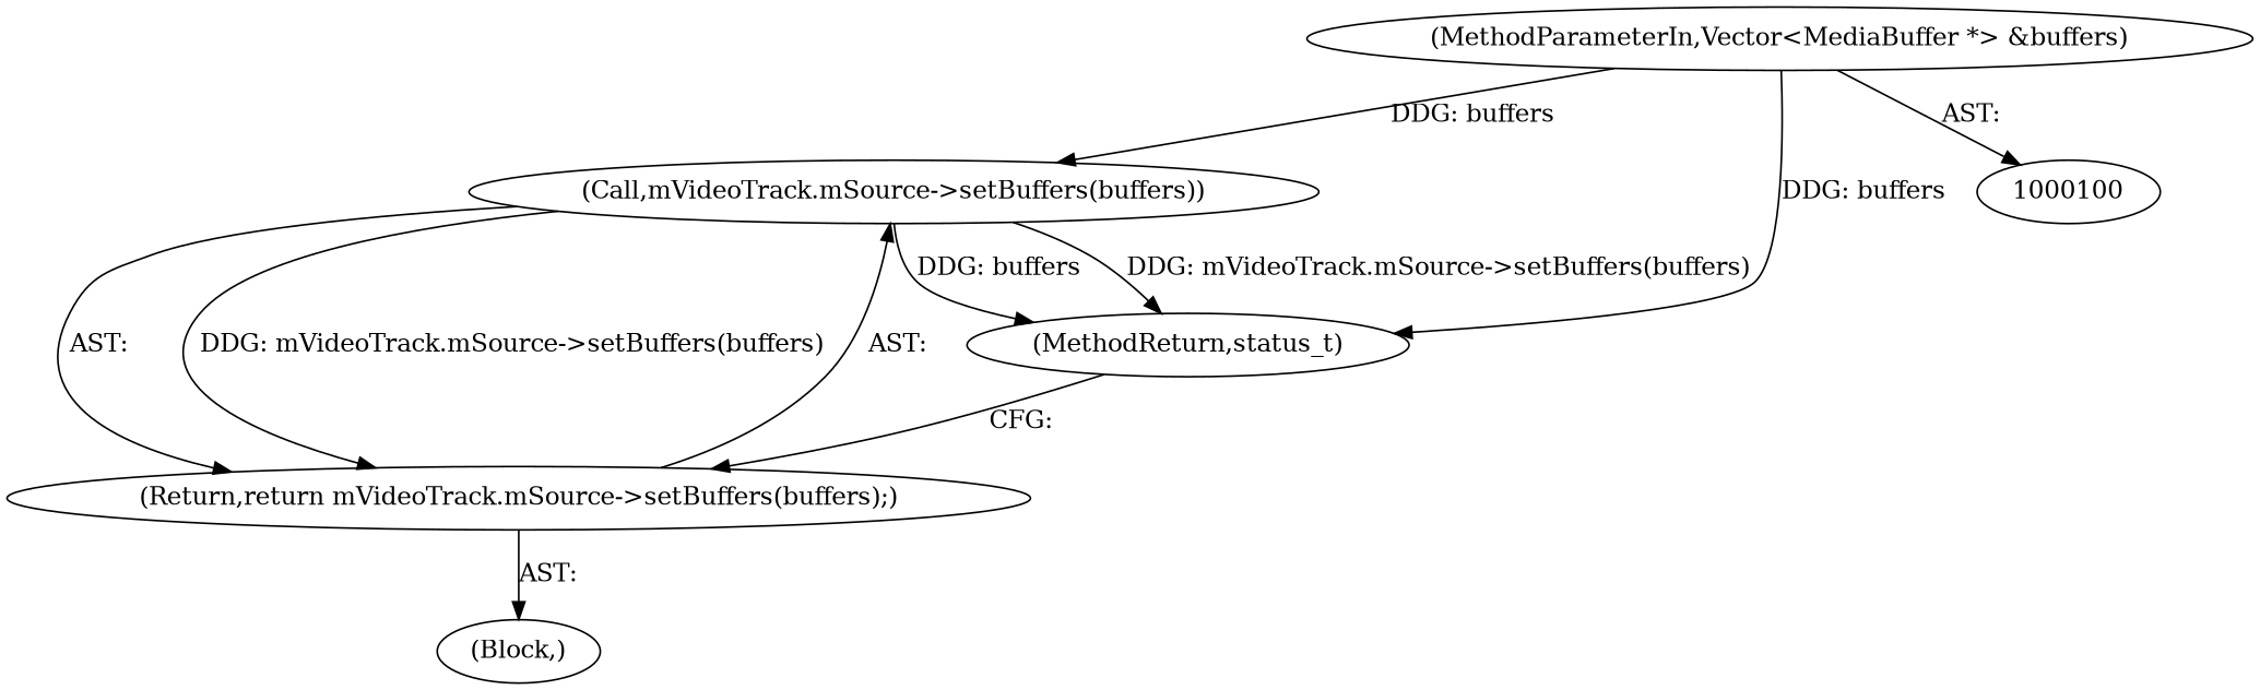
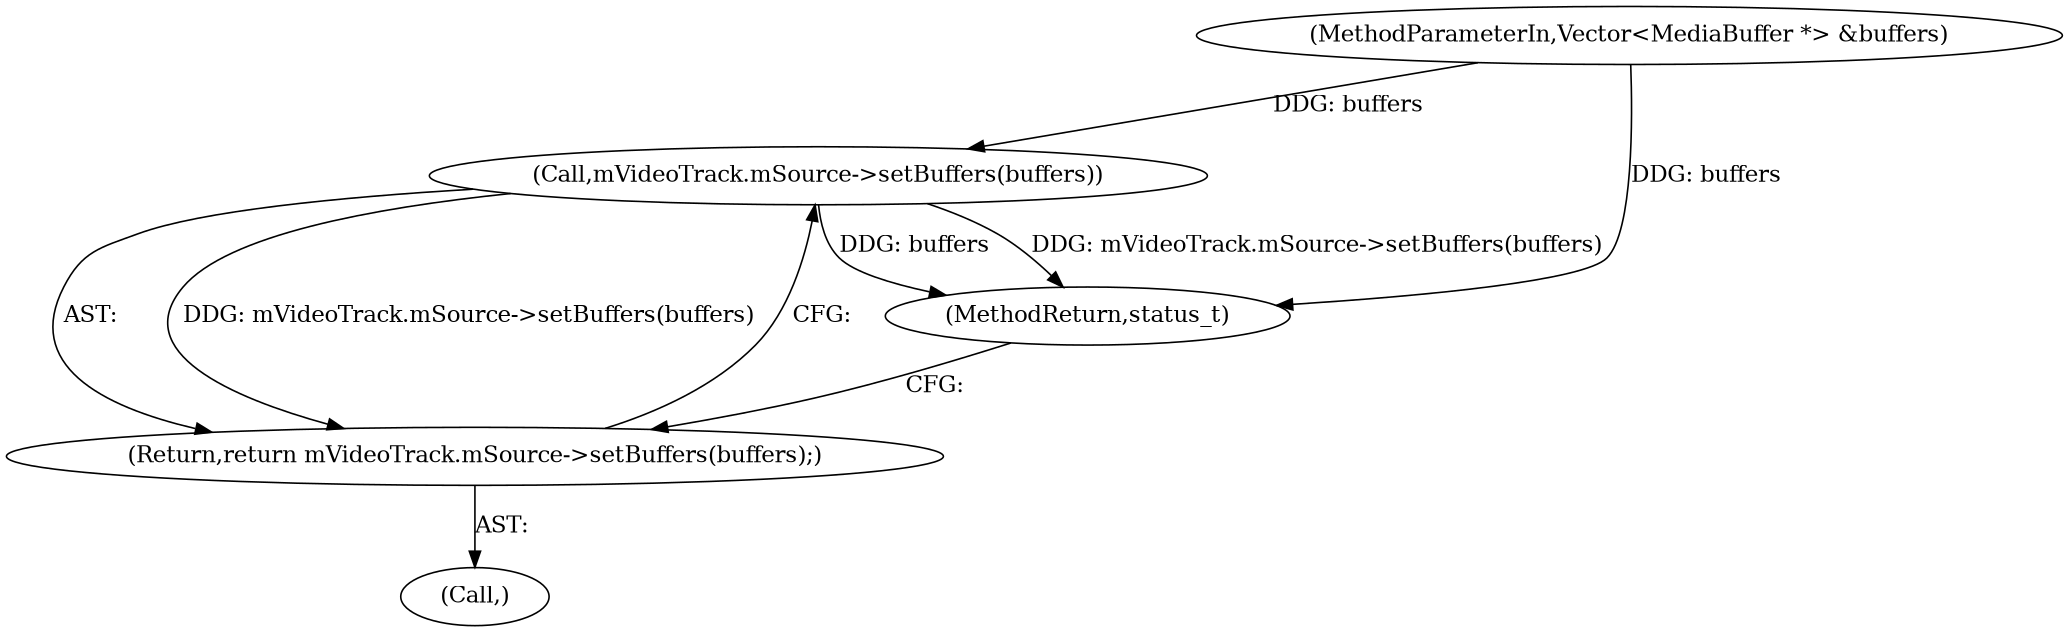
  digraph {
    n1 [label="(MethodParameterIn,Vector<MediaBuffer *> &buffers)"]
    n2 [label="(Call,mVideoTrack.mSource->setBuffers(buffers))"]
    n3 [label="(MethodReturn,status_t)"]
-   1000100
    n5 [label="(Return,return mVideoTrack.mSource->setBuffers(buffers);)"]
-   n6 [label="(Block,)"]
+   n6 [label="(Call,)"]
    n1 -> n2 [label="DDG: buffers"]
    n1 -> n3 [label="DDG: buffers"]
-   n1 -> 1000100 [label="AST: "]
    n2 -> n3 [label="DDG: mVideoTrack.mSource->setBuffers(buffers)"]
    n2 -> n3 [label="DDG: buffers"]
    n2 -> n5 [label="AST: "]
    n2 -> n5 [label="DDG: mVideoTrack.mSource->setBuffers(buffers)"]
    n3 -> n5 [label="CFG: "]
-   n5 -> n2 [label="AST: "]
+   n5 -> n2 [label="CFG: "]
    n5 -> n6 [label="AST: "]
  }
